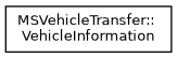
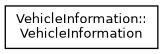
  digraph {
    rankdir=LR
-   n1 [color=black fillcolor=white fontname=Helvetica fontsize=10 height=0.2 label="MSVehicleTransfer::\lVehicleInformation" shape=record style=filled width=0.4]
+   n1 [color=black fillcolor=white fontname=Helvetica fontsize=10 height=0.2 label="VehicleInformation::\lVehicleInformation" shape=record style=filled width=0.4]
  }
